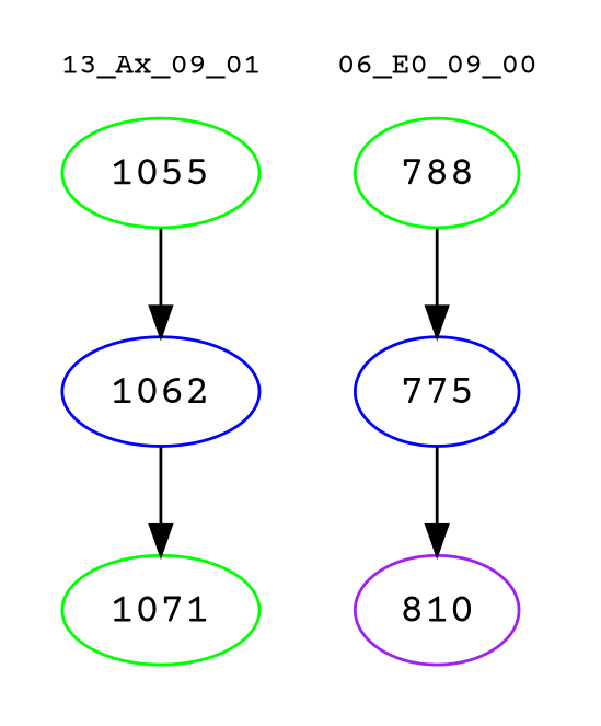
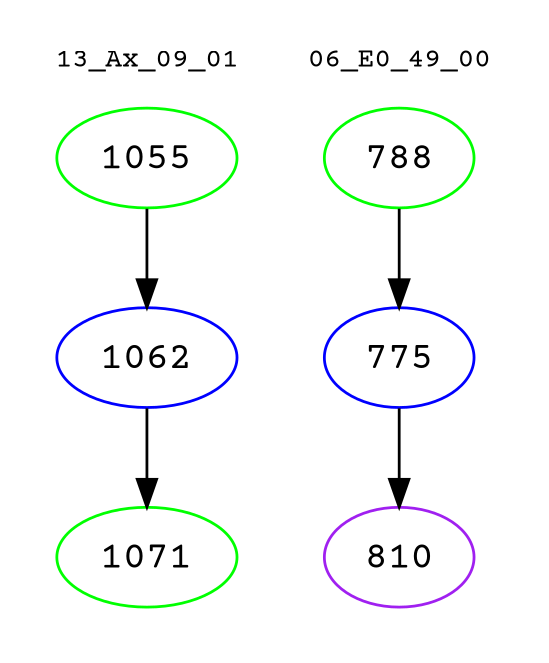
  digraph {
    fontname="Courier Prime"
    node [color=green fontname="Courier Prime"]
    edge [color=black fontname="Courier Prime"]
    n1 [label=1055]
    n2 [color=blue label=1062]
    n3 [label=1071]
    n4 [label=788]
    n5 [color=blue label=775]
    n6 [color=purple label=810]
    subgraph cluster_1 {
      color=white
      fontsize=10
      label="13_Ax_09_01"
      n1
      n2
      n3
    }
    subgraph cluster_2 {
      color=white
      fontsize=10
-     label="06_E0_09_00"
+     label="06_E0_49_00"
      n4
      n5
      n6
    }
    n1 -> n2
    n2 -> n3
    n4 -> n5
    n5 -> n6
  }
